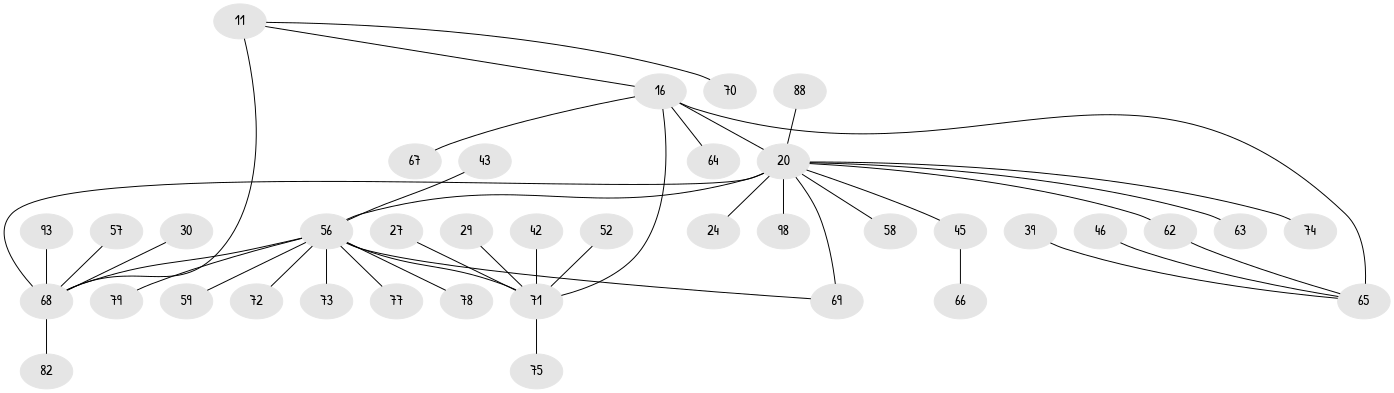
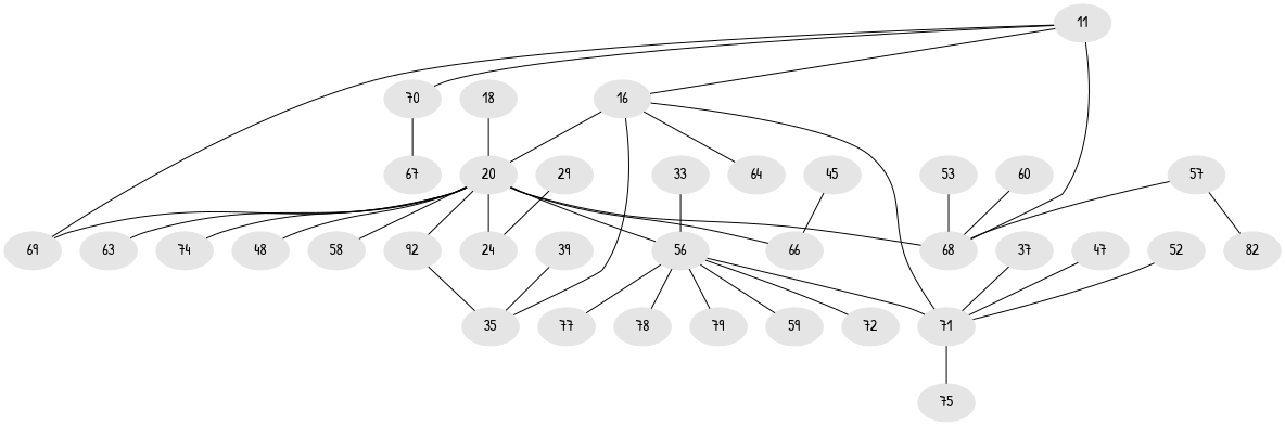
  graph {
    fontname="Patrick Hand"
    node [color=gray90 fontname="Patrick Hand" style=filled]
    edge [fontname="Patrick Hand"]
    11 [super="+9"]
    16 [super="+15"]
    68 [super="+36+12+26+28+30+31+40+42"]
    69 [super="+55"]
    70
    20 [super="+19+4"]
    64
-   65 [super="+49+14+22"]
+   65 [super="+49+14+22" label=35]
    67
    71 [super="+6"]
    n11 [label=82]
    24
-   48 [label=98]
+   48
    56 [super="+25+38+37+2"]
    58 [super="+54"]
-   62
+   62 [label=92]
    63
    66
    74
    75
-   18 [super="+17" label=88]
+   18 [super="+17"]
    59
    72
-   73
    77
    78 [super="+61"]
    79
-   27
+   27 [label=37]
    29
    39
-   43 [super="+41"]
+   43 [super="+41" label=33]
    45
-   46
-   47 [label=42]
+   47
    52
-   53 [super="+35" label=93]
+   53 [super="+35"]
    57 [super="+21"]
-   60 [label=30]
+   60
    11 -- 16
    11 -- 68 [weight=4]
-   56 -- 69
+   11 -- 69
    11 -- 70
    16 -- 20 [weight=2]
    16 -- 64
    16 -- 65 [weight=4]
-   16 -- 67
+   70 -- 67
    16 -- 71
-   68 -- n11
+   57 -- n11
    20 -- 68 [weight=2]
    20 -- 69 [weight=2]
    20 -- 24
    20 -- 48
    20 -- 56 [weight=8]
    20 -- 58 [weight=2]
    20 -- 62
    20 -- 63
-   20 -- 45
+   20 -- 66
    20 -- 74
    71 -- 75
-   56 -- 68
    56 -- 71 [weight=5]
    56 -- 59
    56 -- 72
-   56 -- 73
    56 -- 77
    56 -- 78
    56 -- 79
    62 -- 65
    18 -- 20 [weight=4]
    27 -- 71
-   29 -- 71
+   29 -- 24
    39 -- 65
    43 -- 56
    45 -- 66
-   46 -- 65
    47 -- 71
    52 -- 71
    53 -- 68
    57 -- 68
    60 -- 68
  }
